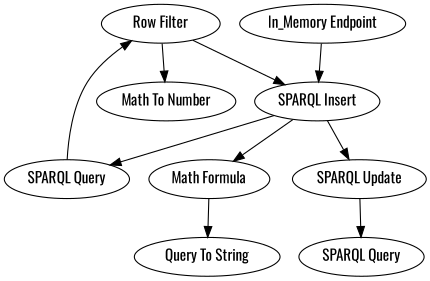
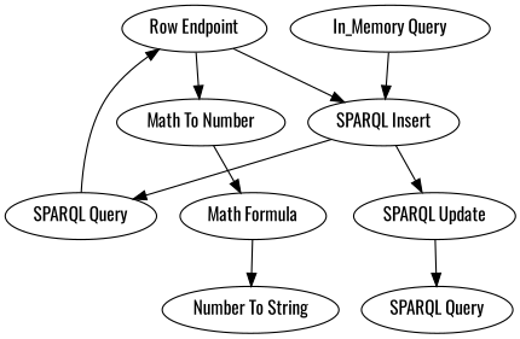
  digraph {
    fontname=Oswald
    rankdir=TB
    node [fontname=Oswald]
    edge [fontname=Oswald]
-   n1 [label="Row Filter"]
+   n1 [label="Row Endpoint"]
    n2 [label="Math To Number"]
    n3 [label="SPARQL Insert"]
    n4 [label="Math Formula"]
-   n5 [label="Query To String"]
+   n5 [label="Number To String"]
    n6 [label="SPARQL Query"]
    n7 [label="SPARQL Update"]
    n8 [label="SPARQL Query"]
-   n9 [label="In_Memory Endpoint"]
+   n9 [label="In_Memory Query"]
    n1 -> n2
    n1 -> n3
-   n3 -> n4
+   n2 -> n4
    n3 -> n6
    n3 -> n7
    n4 -> n5
    n6 -> n1
    n7 -> n8
    n9 -> n3
  }
